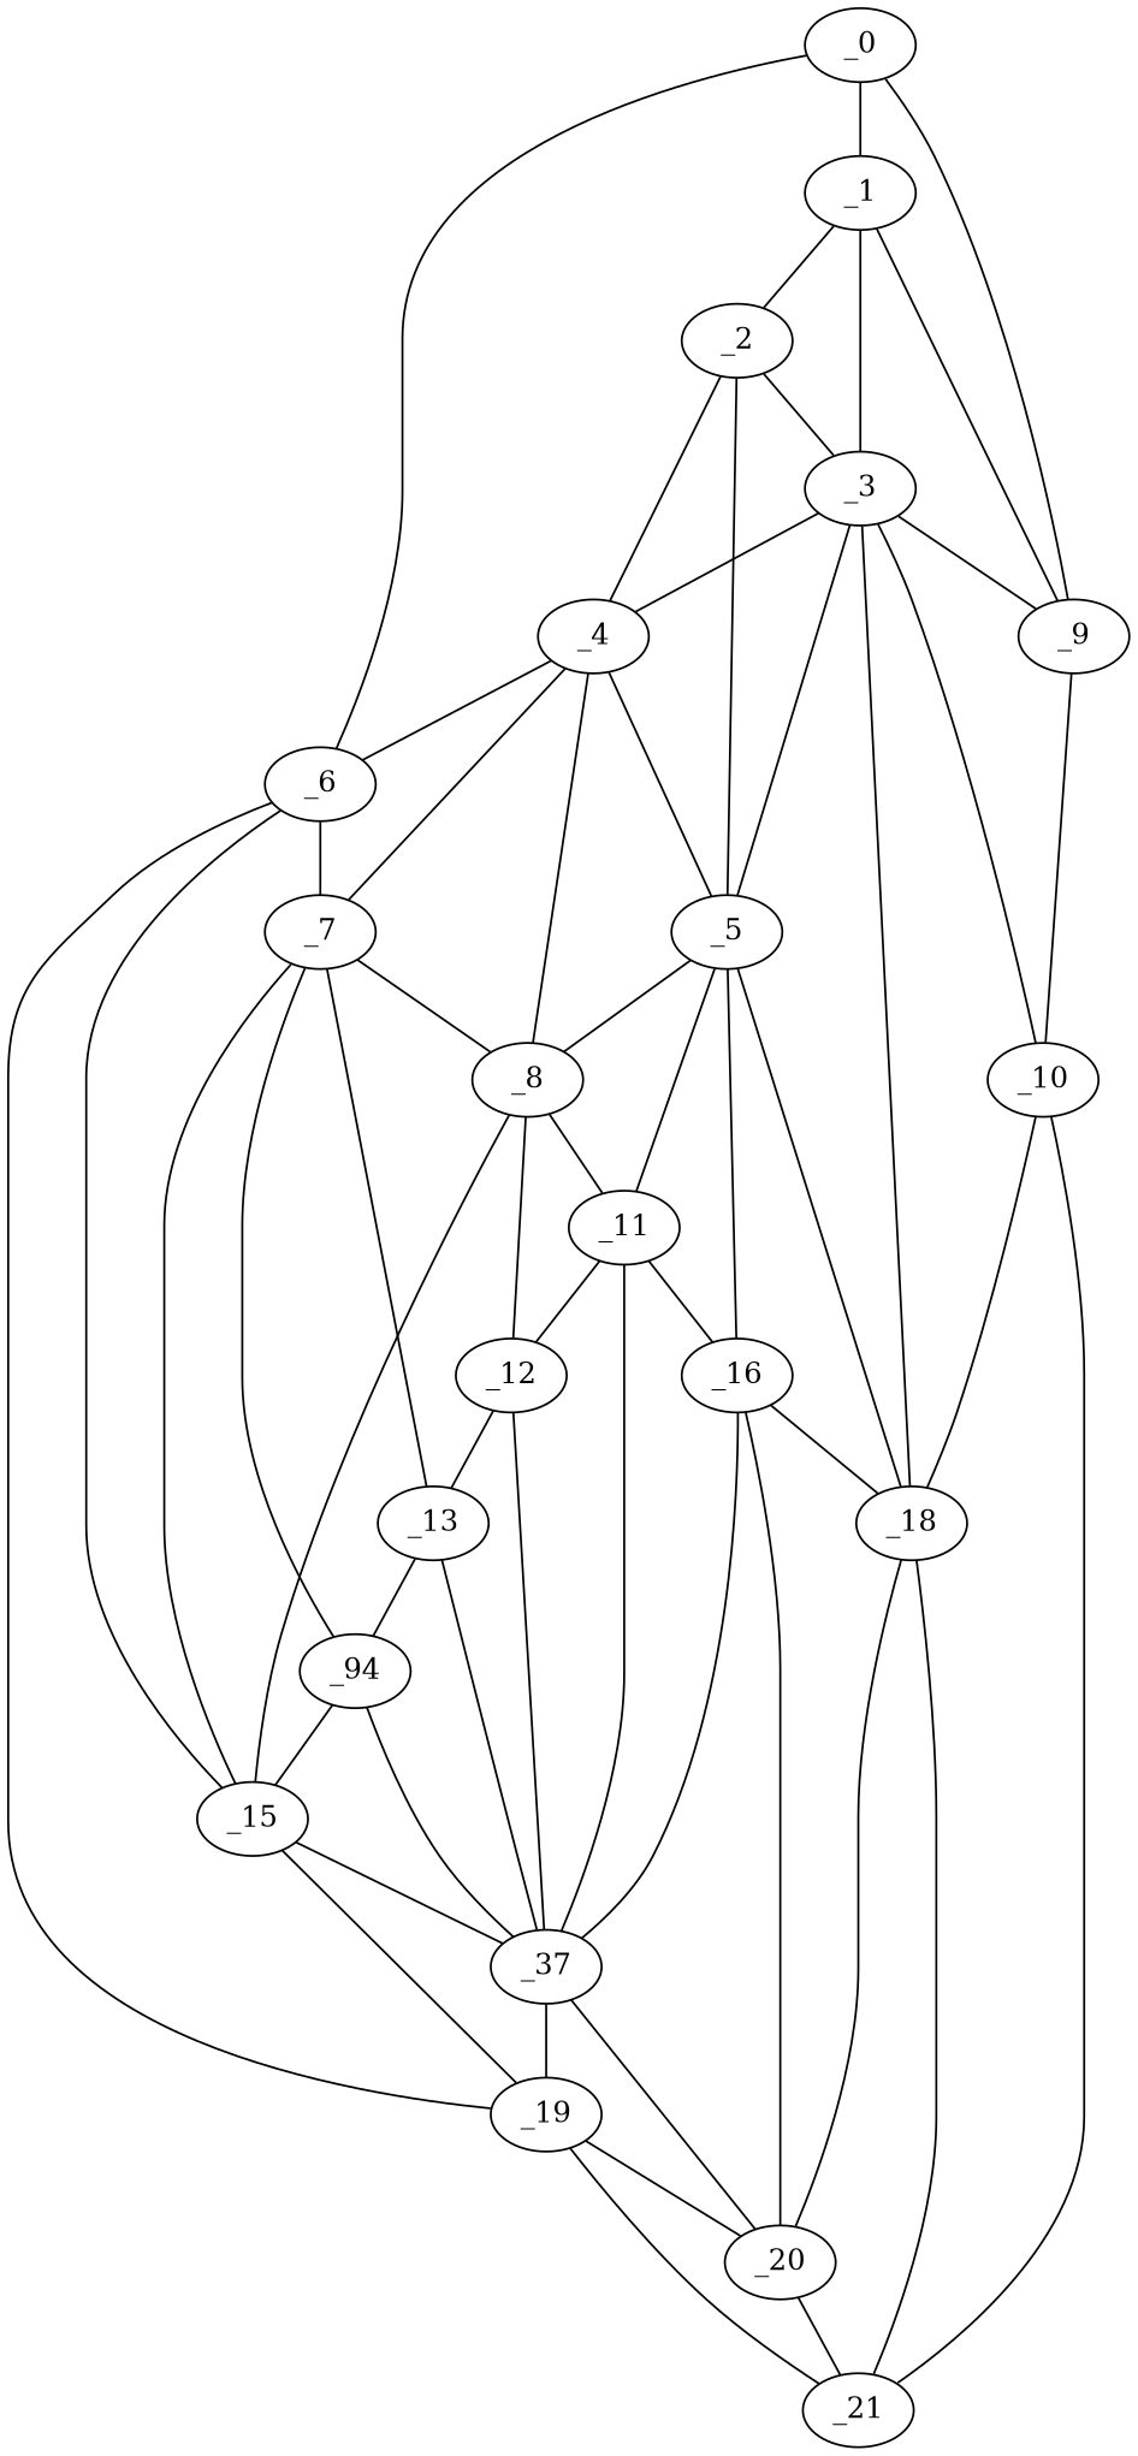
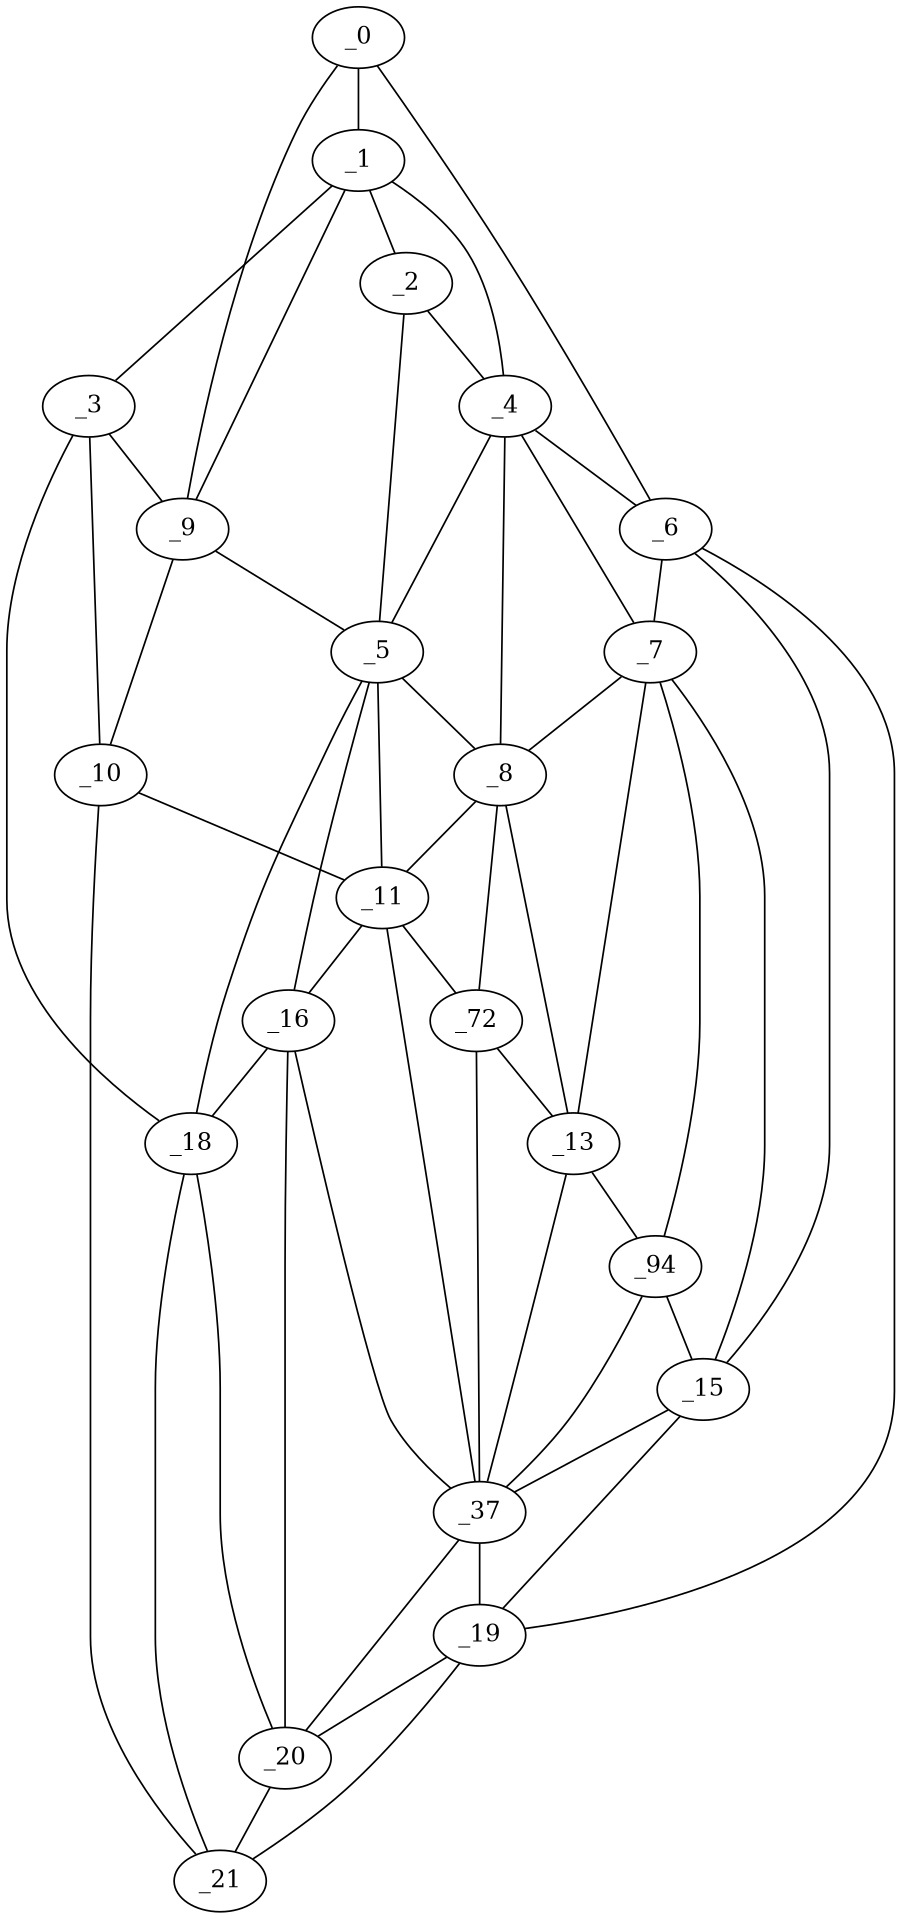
  graph {
    node [x=91 y=7]
    edge [valence=2]
    _0 [x=32]
    _1 [x=33 y=19]
    _9 [x=76 y=3]
    _6 [x=58 y=106]
    _2 [x=47 y=50]
    _3 [x=50 y=38]
    _4 [x=54 y=82]
    _10 [x=81]
    _5 [x=56 y=58]
    _18 [x=98 y=39]
    _7 [x=61 y=99]
    _8 [x=63 y=72]
    _15 [x=94 y=102]
    _19 [x=99 y=118]
    _21 [x=101 y=34]
    _11 [y=66]
    _16 [x=95 y=54]
    _20 [x=100 y=46]
    _13 [y=86]
    n20 [label=_94 x=92 y=96]
-   _12 [y=71]
+   _12 [y=71 label=_72]
    n22 [label=_37 x=97 y=77]
    _0 -- _1 [valence=1]
    _0 -- _9 [valence=1]
    _0 -- _6 [valence=1]
    _1 -- _9 [valence=1]
    _1 -- _2
    _1 -- _3
-   _3 -- _4 [valence=1]
+   _1 -- _4 [valence=1]
    _9 -- _10 [valence=1]
    _6 -- _7 [valence=1]
    _6 -- _15
    _6 -- _19 [valence=1]
-   _2 -- _3
    _2 -- _4
    _2 -- _5
    _3 -- _9
    _3 -- _10
-   _3 -- _5
+   _9 -- _5
    _3 -- _18
    _4 -- _6
    _4 -- _5
    _4 -- _7 [valence=1]
    _4 -- _8
-   _10 -- _18
+   _10 -- _11
    _10 -- _21 [valence=1]
    _5 -- _18 [valence=1]
    _5 -- _8
    _5 -- _11
    _5 -- _16
    _18 -- _21
    _18 -- _20
    _7 -- _8 [valence=1]
    _7 -- _15
    _7 -- _13
    _7 -- n20 [valence=1]
    _8 -- _11 [valence=1]
-   _8 -- _15
+   _8 -- _13
    _8 -- _12
    _15 -- _19
    _15 -- n22 [valence=1]
    _19 -- _21 [valence=1]
    _19 -- _20 [valence=1]
    _11 -- _16
    _11 -- _12
    _11 -- n22
    _16 -- _18 [valence=1]
    _16 -- _20
    _16 -- n22
    _20 -- _21 [valence=1]
    _13 -- n20 [valence=1]
    _13 -- n22 [valence=1]
    n20 -- _15
    n20 -- n22
    _12 -- _13 [valence=1]
    _12 -- n22 [valence=1]
    n22 -- _19
    n22 -- _20 [valence=1]
  }
